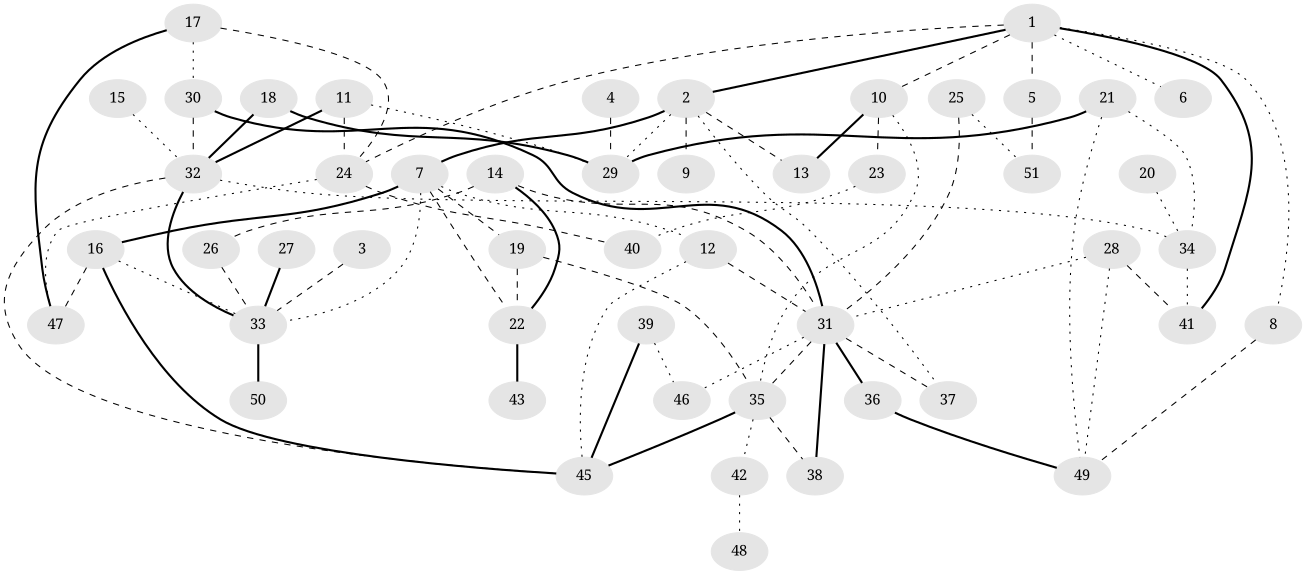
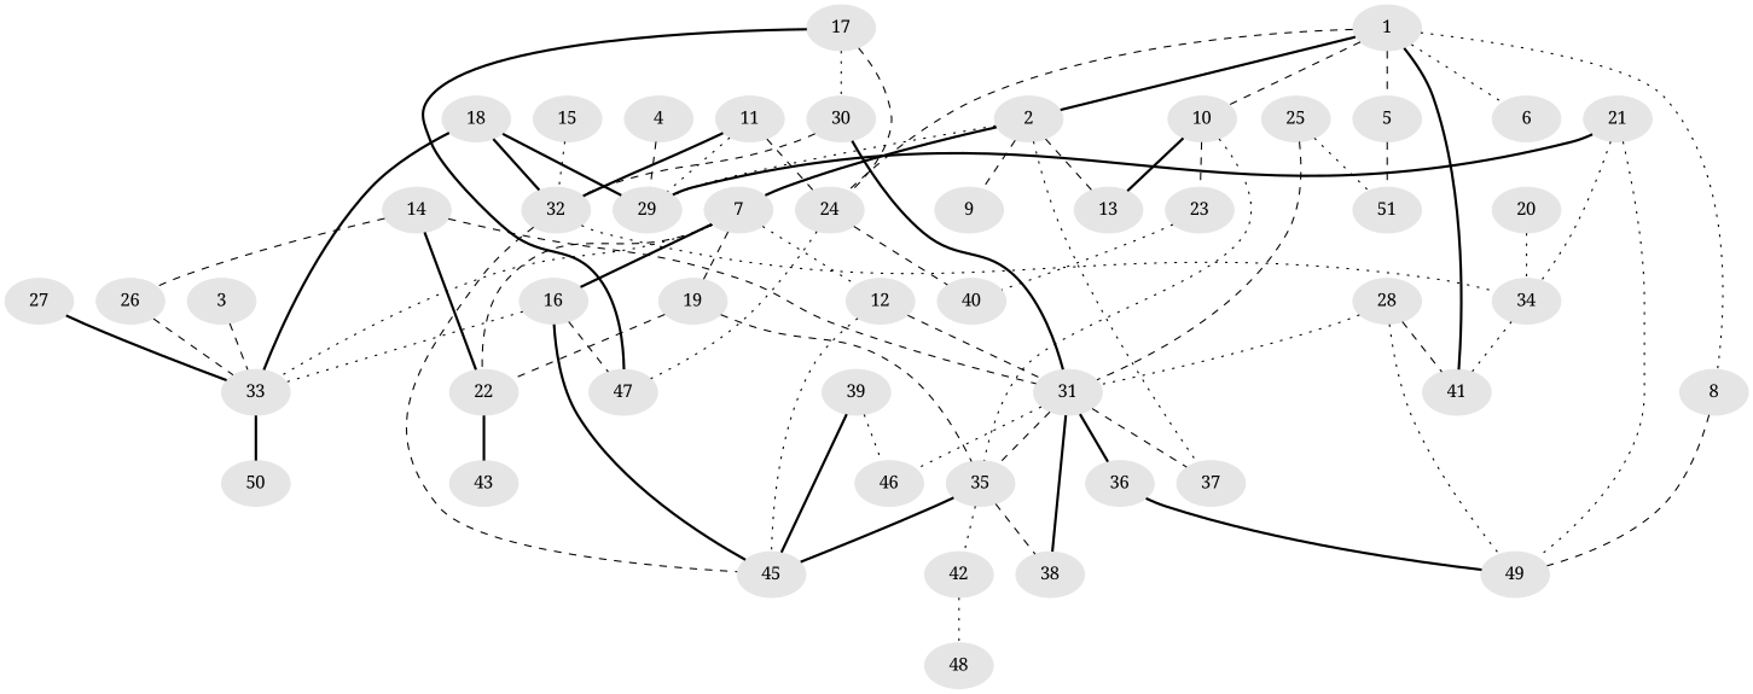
  graph {
    fontname="Noto Serif"
    node [color=gray90 fontname="Noto Serif" style=filled]
    edge [fontname="Noto Serif" style=dashed weight=1.0]
    1
    2
    5
    6
    8
    10
    24
    41
    7
    9
    13
    29
    37
    51
    49
    23
    35
    47
    40
    33
    12
    16
    19
    22
    3
    50
    4
    31
    45
    43
    38
    42
    11
    32
    34
    36
    46
    14
    26
    15
    17
    30
    18
    20
    21
    25
    27
    28
    48
    39
    1 -- 2 [style=bold]
    1 -- 5
    1 -- 6 [style=dotted]
    1 -- 8 [style=dotted]
    1 -- 10
    1 -- 24
    1 -- 41 [style=bold]
    2 -- 7 [style=bold]
    2 -- 9
    2 -- 13
    2 -- 29 [style=dotted weight=2.0]
    2 -- 37 [style=dotted]
    5 -- 51
    8 -- 49
    10 -- 13 [style=bold]
    10 -- 23
    10 -- 35 [style=dotted]
    24 -- 47 [style=dotted]
    24 -- 40
    7 -- 33 [style=dotted]
    7 -- 12 [style=dotted]
    7 -- 16 [style=bold]
    7 -- 19
    7 -- 22
    23 -- 40 [style=dotted]
    35 -- 45 [style=bold]
    35 -- 38
    35 -- 42 [style=dotted]
    33 -- 50 [style=bold]
    12 -- 31
    12 -- 45 [style=dotted]
    16 -- 47
    16 -- 33 [style=dotted]
    16 -- 45 [style=bold]
    19 -- 35
    19 -- 22
    22 -- 43 [style=bold]
    3 -- 33
    4 -- 29
    31 -- 37
    31 -- 35
    31 -- 38 [style=bold]
    31 -- 36 [style=bold]
    31 -- 46 [style=dotted]
    42 -- 48 [style=dotted]
    11 -- 24
    11 -- 29 [style=dotted]
    11 -- 32 [style=bold]
-   32 -- 33 [style=bold]
+   18 -- 33 [style=bold]
    32 -- 45
    32 -- 34 [style=dotted]
    34 -- 41 [style=dotted]
    36 -- 49 [style=bold]
    14 -- 22 [style=bold]
    14 -- 31
    14 -- 26
    26 -- 33
    15 -- 32 [style=dotted]
    17 -- 24
    17 -- 47 [style=bold]
    17 -- 30 [style=dotted]
    30 -- 31 [style=bold]
    30 -- 32
    18 -- 29 [style=bold]
    18 -- 32 [style=bold]
    20 -- 34 [style=dotted]
    21 -- 29 [style=bold]
    21 -- 49 [style=dotted]
    21 -- 34 [style=dotted]
    25 -- 51 [style=dotted]
    25 -- 31
    27 -- 33 [style=bold]
    28 -- 41
    28 -- 49 [style=dotted]
    28 -- 31 [style=dotted]
    39 -- 45 [style=bold]
    39 -- 46 [style=dotted]
  }
